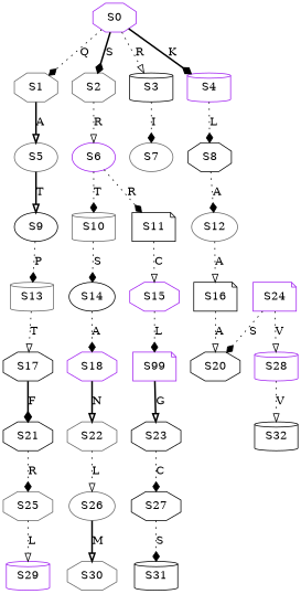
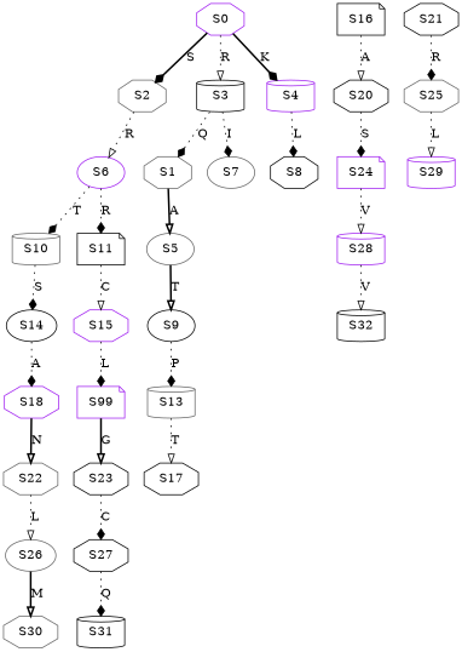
  strict digraph {
    node [color=black shape=octagon]
    edge [arrowhead=diamond style=dotted]
    S0 [color=purple]
    S1 [color=gray40]
    S2 [color=gray40]
    S3 [shape=cylinder]
    S4 [color=purple shape=cylinder]
    S5 [color=gray40 shape=ellipse]
    S6 [color=purple shape=ellipse]
    S7 [color=gray40 shape=ellipse]
    S8
    S9 [shape=ellipse]
    S10 [color=gray40 shape=cylinder]
    S11 [shape=note]
-   S12 [color=gray40 shape=ellipse]
    S13 [color=gray40 shape=cylinder]
    S14 [shape=ellipse]
    S15 [color=purple]
    S16 [shape=note]
    S17
    S18 [color=purple]
    n20 [color=purple label=S99 shape=note]
    S20
    S21
    S22 [color=gray40]
    S23
    S24 [color=purple shape=note]
    S25 [color=gray40]
    S26 [color=gray40 shape=ellipse]
    S27
    S28 [color=purple shape=cylinder]
    S29 [color=purple shape=cylinder]
    S30 [color=gray40]
    S31 [shape=cylinder]
    S32 [shape=cylinder]
-   S0 -> S1 [label=Q]
+   S3 -> S1 [label=Q]
    S0 -> S2 [label=S style=bold]
    S0 -> S3 [arrowhead=onormal label=R]
    S0 -> S4 [label=K style=bold]
    S1 -> S5 [arrowhead=onormal label=A style=bold]
    S2 -> S6 [arrowhead=onormal label=R]
    S3 -> S7 [label=I]
    S4 -> S8 [label=L]
    S5 -> S9 [arrowhead=onormal label=T style=bold]
    S6 -> S10 [label=T]
    S6 -> S11 [label=R]
-   S8 -> S12 [label=A]
    S9 -> S13 [label=P]
    S10 -> S14 [label=S]
    S11 -> S15 [arrowhead=onormal label=C]
-   S12 -> S16 [arrowhead=onormal label=A]
    S13 -> S17 [arrowhead=onormal label=T]
    S14 -> S18 [label=A]
    S15 -> n20 [label=L]
    S16 -> S20 [arrowhead=onormal label=A]
-   S17 -> S21 [label=F style=bold]
    S18 -> S22 [arrowhead=onormal label=N style=bold]
    n20 -> S23 [arrowhead=onormal label=G style=bold]
-   S24 -> S20 [label=S]
+   S20 -> S24 [label=S]
    S21 -> S25 [label=R]
    S22 -> S26 [arrowhead=onormal label=L]
    S23 -> S27 [label=C]
    S24 -> S28 [arrowhead=onormal label=V]
    S25 -> S29 [arrowhead=onormal label=L]
    S26 -> S30 [arrowhead=onormal label=M style=bold]
-   S27 -> S31 [label=S]
+   S27 -> S31 [label=Q]
    S28 -> S32 [arrowhead=onormal label=V]
  }
